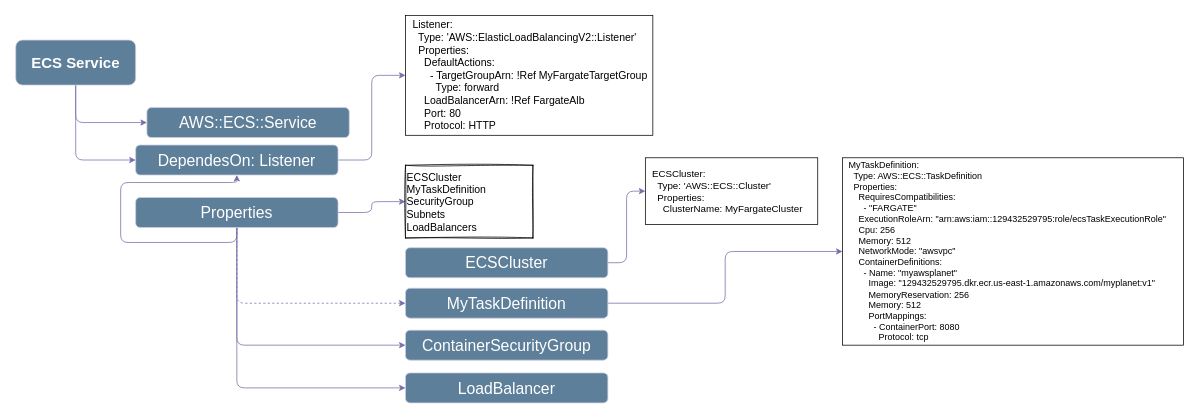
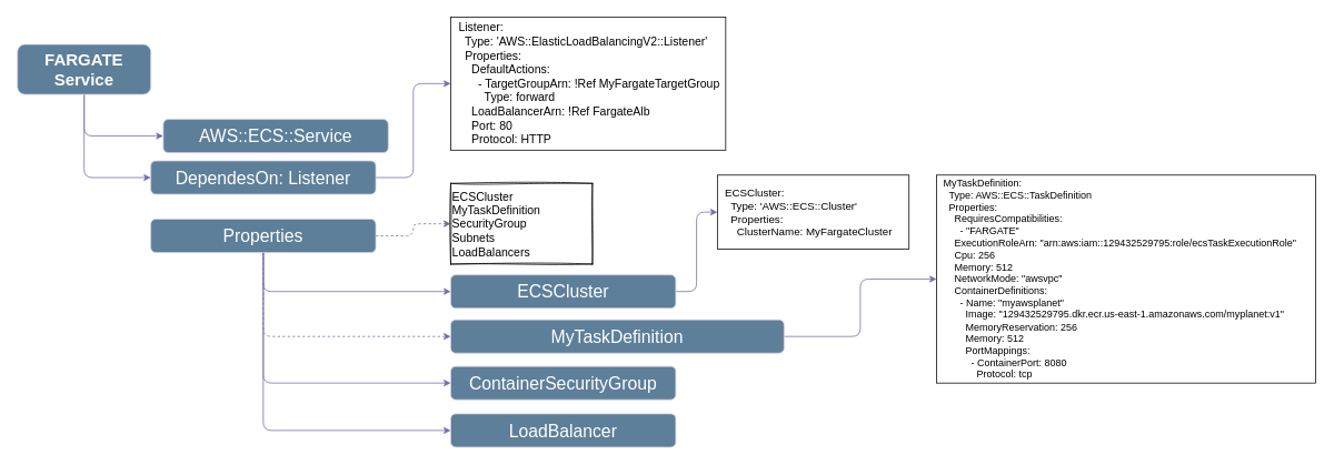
  <mxCell id="0" />
  <mxCell id="1" parent="0" />
  <mxCell id="2" style="edgeStyle=orthogonalEdgeStyle;rounded=1;sketch=0;orthogonalLoop=1;jettySize=auto;html=1;exitX=0.5;exitY=1;exitDx=0;exitDy=0;entryX=0;entryY=0.5;entryDx=0;entryDy=0;fontSize=20;fontColor=#FFFFFF;strokeColor=#736CA8;" edge="1" parent="1" source="4" target="5"><mxGeometry relative="1" as="geometry" /></mxCell>
  <mxCell id="3" style="edgeStyle=orthogonalEdgeStyle;rounded=1;sketch=0;orthogonalLoop=1;jettySize=auto;html=1;entryX=0;entryY=0.5;entryDx=0;entryDy=0;fontFamily=Helvetica;fontSize=21;fontColor=#FFFFFF;strokeColor=#736CA8;" edge="1" parent="1" source="4" target="7"><mxGeometry relative="1" as="geometry" /></mxCell>
- <mxCell id="4" value="&lt;p&gt;&lt;font size=&quot;1&quot; color=&quot;#ffffff&quot;&gt;&lt;b style=&quot;font-size: 20px;&quot;&gt;ECS Service&lt;/b&gt;&lt;/font&gt;&lt;/p&gt;" style="rounded=1;whiteSpace=wrap;html=1;sketch=0;fontColor=#1A1A1A;strokeColor=#D0CEE2;fillColor=#5D7F99;" vertex="1" parent="1"><mxGeometry x="20" y="53" width="160" height="60" as="geometry" /></mxCell>
+ <mxCell id="4" value="&lt;p&gt;&lt;font size=&quot;1&quot; color=&quot;#ffffff&quot;&gt;&lt;b style=&quot;font-size: 20px;&quot;&gt;FARGATE Service&lt;/b&gt;&lt;/font&gt;&lt;/p&gt;" style="rounded=1;whiteSpace=wrap;html=1;sketch=0;fontColor=#1A1A1A;strokeColor=#D0CEE2;fillColor=#5D7F99;" vertex="1" parent="1"><mxGeometry x="20" y="53" width="160" height="60" as="geometry" /></mxCell>
  <mxCell id="5" value="&lt;font color=&quot;#ffffff&quot; style=&quot;font-size: 21px;&quot;&gt;AWS::ECS::Service&lt;/font&gt;" style="whiteSpace=wrap;html=1;fillColor=#5D7F99;strokeColor=#D0CEE2;fontColor=#1A1A1A;rounded=1;sketch=0;" vertex="1" parent="1"><mxGeometry x="195" y="143" width="270" height="40" as="geometry" /></mxCell>
  <mxCell id="6" style="edgeStyle=orthogonalEdgeStyle;rounded=1;sketch=0;orthogonalLoop=1;jettySize=auto;html=1;fontFamily=Helvetica;fontSize=21;fontColor=#FFFFFF;strokeColor=#736CA8;entryX=0;entryY=0.5;entryDx=0;entryDy=0;" edge="1" parent="1" source="7" target="8"><mxGeometry relative="1" as="geometry"><mxPoint x="580" y="270" as="targetPoint" /></mxGeometry></mxCell>
  <mxCell id="7" value="&lt;font color=&quot;#ffffff&quot; style=&quot;font-size: 21px;&quot;&gt;DependesOn: Listener&lt;/font&gt;" style="whiteSpace=wrap;html=1;fillColor=#5D7F99;strokeColor=#D0CEE2;fontColor=#1A1A1A;rounded=1;sketch=0;" vertex="1" parent="1"><mxGeometry x="180" y="193" width="270" height="40" as="geometry" /></mxCell>
  <mxCell id="8" value="&lt;div style=&quot;font-size: 14px;&quot;&gt;&amp;nbsp; Listener:&lt;/div&gt;&lt;div style=&quot;font-size: 14px;&quot;&gt;&amp;nbsp; &amp;nbsp; Type: 'AWS::ElasticLoadBalancingV2::Listener'&lt;/div&gt;&lt;div style=&quot;font-size: 14px;&quot;&gt;&amp;nbsp; &amp;nbsp; Properties:&lt;/div&gt;&lt;div style=&quot;font-size: 14px;&quot;&gt;&amp;nbsp; &amp;nbsp; &amp;nbsp; DefaultActions:&lt;/div&gt;&lt;div style=&quot;font-size: 14px;&quot;&gt;&amp;nbsp; &amp;nbsp; &amp;nbsp; &amp;nbsp; - TargetGroupArn: !Ref MyFargateTargetGroup&lt;/div&gt;&lt;div style=&quot;font-size: 14px;&quot;&gt;&amp;nbsp; &amp;nbsp; &amp;nbsp; &amp;nbsp; &amp;nbsp; Type: forward&lt;/div&gt;&lt;div style=&quot;font-size: 14px;&quot;&gt;&amp;nbsp; &amp;nbsp; &amp;nbsp; LoadBalancerArn: !Ref FargateAlb&lt;/div&gt;&lt;div style=&quot;font-size: 14px;&quot;&gt;&amp;nbsp; &amp;nbsp; &amp;nbsp; Port: 80&lt;/div&gt;&lt;div style=&quot;font-size: 14px;&quot;&gt;&amp;nbsp; &amp;nbsp; &amp;nbsp; Protocol: HTTP&lt;/div&gt;" style="rounded=0;whiteSpace=wrap;html=1;sketch=0;fontFamily=Helvetica;fontSize=14;align=left;" vertex="1" parent="1"><mxGeometry x="540" y="20" width="330" height="160" as="geometry" /></mxCell>
- <mxCell id="9" style="edgeStyle=orthogonalEdgeStyle;rounded=1;sketch=0;orthogonalLoop=1;jettySize=auto;html=1;fontFamily=Helvetica;fontSize=14;fontColor=#FFFFFF;strokeColor=#736CA8;" edge="1" parent="1" source="14" target="15"><mxGeometry relative="1" as="geometry" /></mxCell>
- <mxCell id="10" style="edgeStyle=orthogonalEdgeStyle;rounded=1;sketch=0;orthogonalLoop=1;jettySize=auto;html=1;fontFamily=Helvetica;fontSize=14;fontColor=#FFFFFF;strokeColor=#736CA8;exitX=0.5;exitY=1;exitDx=0;exitDy=0;" edge="1" parent="1" source="14" target="7"><mxGeometry relative="1" as="geometry" /></mxCell>
+ <mxCell id="9" style="edgeStyle=orthogonalEdgeStyle;rounded=1;sketch=0;orthogonalLoop=1;jettySize=auto;html=1;fontFamily=Helvetica;fontSize=14;fontColor=#FFFFFF;strokeColor=#736CA8;dashed=1;" edge="1" parent="1" source="14" target="15"><mxGeometry relative="1" as="geometry" /></mxCell>
+ <mxCell id="10" style="edgeStyle=orthogonalEdgeStyle;rounded=1;sketch=0;orthogonalLoop=1;jettySize=auto;html=1;entryX=0;entryY=0.5;entryDx=0;entryDy=0;fontFamily=Helvetica;fontSize=14;fontColor=#FFFFFF;strokeColor=#736CA8;exitX=0.5;exitY=1;exitDx=0;exitDy=0;" edge="1" parent="1" source="14" target="17"><mxGeometry relative="1" as="geometry" /></mxCell>
  <mxCell id="11" style="edgeStyle=orthogonalEdgeStyle;rounded=1;sketch=0;orthogonalLoop=1;jettySize=auto;html=1;entryX=0;entryY=0.5;entryDx=0;entryDy=0;fontFamily=Helvetica;fontSize=14;fontColor=#FFFFFF;strokeColor=#736CA8;exitX=0.5;exitY=1;exitDx=0;exitDy=0;dashed=1;" edge="1" parent="1" source="14" target="19"><mxGeometry relative="1" as="geometry" /></mxCell>
  <mxCell id="12" style="edgeStyle=orthogonalEdgeStyle;rounded=1;sketch=0;orthogonalLoop=1;jettySize=auto;html=1;entryX=0;entryY=0.5;entryDx=0;entryDy=0;fontFamily=Helvetica;fontSize=14;fontColor=#FFFFFF;strokeColor=#736CA8;exitX=0.5;exitY=1;exitDx=0;exitDy=0;" edge="1" parent="1" source="14" target="20"><mxGeometry relative="1" as="geometry" /></mxCell>
  <mxCell id="13" style="edgeStyle=orthogonalEdgeStyle;rounded=1;sketch=0;orthogonalLoop=1;jettySize=auto;html=1;entryX=0;entryY=0.5;entryDx=0;entryDy=0;fontFamily=Helvetica;fontSize=14;fontColor=#FFFFFF;strokeColor=#736CA8;exitX=0.5;exitY=1;exitDx=0;exitDy=0;" edge="1" parent="1" source="14" target="21"><mxGeometry relative="1" as="geometry" /></mxCell>
  <mxCell id="14" value="&lt;font color=&quot;#ffffff&quot; style=&quot;font-size: 21px;&quot;&gt;Properties&lt;/font&gt;" style="whiteSpace=wrap;html=1;fillColor=#5D7F99;strokeColor=#D0CEE2;fontColor=#1A1A1A;rounded=1;sketch=0;" vertex="1" parent="1"><mxGeometry x="180" y="263" width="270" height="40" as="geometry" /></mxCell>
  <mxCell id="15" value="&lt;div style=&quot;font-size: 14px;&quot;&gt;ECSCluster&lt;/div&gt;&lt;div style=&quot;font-size: 14px;&quot;&gt;MyTaskDefinition&lt;/div&gt;&lt;div style=&quot;font-size: 14px;&quot;&gt;SecurityGroup&lt;/div&gt;&lt;div style=&quot;font-size: 14px;&quot;&gt;Subnets&lt;/div&gt;&lt;div style=&quot;font-size: 14px;&quot;&gt;LoadBalancers&lt;/div&gt;" style="rounded=0;whiteSpace=wrap;html=1;sketch=1;fontFamily=Helvetica;fontSize=14;align=left;" vertex="1" parent="1"><mxGeometry x="540" y="220" width="170" height="97" as="geometry" /></mxCell>
  <mxCell id="16" style="edgeStyle=orthogonalEdgeStyle;rounded=1;sketch=0;orthogonalLoop=1;jettySize=auto;html=1;entryX=0;entryY=0.5;entryDx=0;entryDy=0;fontFamily=Helvetica;fontSize=14;fontColor=#FFFFFF;strokeColor=#736CA8;" edge="1" parent="1" source="17" target="22"><mxGeometry relative="1" as="geometry" /></mxCell>
  <mxCell id="17" value="&lt;font color=&quot;#ffffff&quot; style=&quot;font-size: 21px;&quot;&gt;ECSCluster&lt;/font&gt;" style="whiteSpace=wrap;html=1;fillColor=#5D7F99;strokeColor=#D0CEE2;fontColor=#1A1A1A;rounded=1;sketch=0;" vertex="1" parent="1"><mxGeometry x="540" y="330" width="270" height="40" as="geometry" /></mxCell>
  <mxCell id="18" value="" style="edgeStyle=orthogonalEdgeStyle;rounded=1;sketch=0;orthogonalLoop=1;jettySize=auto;html=1;fontFamily=Helvetica;fontSize=13;fontColor=#FFFFFF;strokeColor=#736CA8;" edge="1" parent="1" source="19" target="23"><mxGeometry relative="1" as="geometry" /></mxCell>
- <mxCell id="19" value="&lt;font color=&quot;#ffffff&quot; style=&quot;font-size: 21px;&quot;&gt;MyTaskDefinition&lt;/font&gt;" style="whiteSpace=wrap;html=1;fillColor=#5D7F99;strokeColor=#D0CEE2;fontColor=#1A1A1A;rounded=1;sketch=0;" vertex="1" parent="1"><mxGeometry x="540" y="384" width="270" height="40" as="geometry" /></mxCell>
+ <mxCell id="19" value="&lt;font color=&quot;#ffffff&quot; style=&quot;font-size: 21px;&quot;&gt;MyTaskDefinition&lt;/font&gt;" style="whiteSpace=wrap;html=1;fillColor=#5D7F99;strokeColor=#D0CEE2;fontColor=#1A1A1A;rounded=1;sketch=0;" vertex="1" parent="1"><mxGeometry x="540" y="384" width="400" height="40" as="geometry" /></mxCell>
  <mxCell id="20" value="&lt;font color=&quot;#ffffff&quot; style=&quot;font-size: 21px;&quot;&gt;ContainerSecurityGroup&lt;/font&gt;" style="whiteSpace=wrap;html=1;fillColor=#5D7F99;strokeColor=#D0CEE2;fontColor=#1A1A1A;rounded=1;sketch=0;" vertex="1" parent="1"><mxGeometry x="540" y="440" width="270" height="40" as="geometry" /></mxCell>
  <mxCell id="21" value="&lt;font color=&quot;#ffffff&quot; style=&quot;font-size: 21px;&quot;&gt;LoadBalancer&lt;/font&gt;" style="whiteSpace=wrap;html=1;fillColor=#5D7F99;strokeColor=#D0CEE2;fontColor=#1A1A1A;rounded=1;sketch=0;" vertex="1" parent="1"><mxGeometry x="540" y="497" width="270" height="40" as="geometry" /></mxCell>
  <mxCell id="22" value="&lt;div style=&quot;font-size: 13px;&quot;&gt;&lt;font style=&quot;font-size: 13px;&quot;&gt;&amp;nbsp; ECSCluster:&lt;/font&gt;&lt;/div&gt;&lt;div style=&quot;font-size: 13px;&quot;&gt;&lt;font style=&quot;font-size: 13px;&quot;&gt;&amp;nbsp; &amp;nbsp; Type: 'AWS::ECS::Cluster'&lt;/font&gt;&lt;/div&gt;&lt;div style=&quot;font-size: 13px;&quot;&gt;&lt;font style=&quot;font-size: 13px;&quot;&gt;&amp;nbsp; &amp;nbsp; Properties:&lt;/font&gt;&lt;/div&gt;&lt;div style=&quot;font-size: 13px;&quot;&gt;&lt;font style=&quot;font-size: 13px;&quot;&gt;&amp;nbsp; &amp;nbsp; &amp;nbsp; ClusterName: MyFargateCluster&lt;/font&gt;&lt;/div&gt;" style="rounded=0;whiteSpace=wrap;html=1;sketch=0;fontFamily=Helvetica;fontSize=14;align=left;" vertex="1" parent="1"><mxGeometry x="860" y="210" width="230" height="89" as="geometry" /></mxCell>
  <mxCell id="23" value="&lt;div&gt;&amp;nbsp; MyTaskDefinition:&lt;/div&gt;&lt;div&gt;&amp;nbsp; &amp;nbsp; Type: AWS::ECS::TaskDefinition&lt;/div&gt;&lt;div&gt;&amp;nbsp; &amp;nbsp; Properties:&lt;/div&gt;&lt;div&gt;&amp;nbsp; &amp;nbsp; &amp;nbsp; RequiresCompatibilities:&lt;/div&gt;&lt;div&gt;&amp;nbsp; &amp;nbsp; &amp;nbsp; &amp;nbsp; - &quot;FARGATE&quot;&lt;/div&gt;&lt;div&gt;&amp;nbsp; &amp;nbsp; &amp;nbsp; ExecutionRoleArn: &quot;arn:aws:iam::129432529795:role/ecsTaskExecutionRole&quot;&lt;/div&gt;&lt;div&gt;&amp;nbsp; &amp;nbsp; &amp;nbsp; Cpu: 256&lt;/div&gt;&lt;div&gt;&amp;nbsp; &amp;nbsp; &amp;nbsp; Memory: 512&lt;/div&gt;&lt;div&gt;&amp;nbsp; &amp;nbsp; &amp;nbsp; NetworkMode: &quot;awsvpc&quot;&lt;/div&gt;&lt;div&gt;&amp;nbsp; &amp;nbsp; &amp;nbsp; ContainerDefinitions:&lt;/div&gt;&lt;div&gt;&amp;nbsp; &amp;nbsp; &amp;nbsp; &amp;nbsp; - Name: &quot;myawsplanet&quot;&lt;/div&gt;&lt;div&gt;&amp;nbsp; &amp;nbsp; &amp;nbsp; &amp;nbsp; &amp;nbsp; Image: &quot;129432529795.dkr.ecr.us-east-1.amazonaws.com/myplanet:v1&quot;&lt;/div&gt;&lt;div&gt;&amp;nbsp; &amp;nbsp; &amp;nbsp; &amp;nbsp; &amp;nbsp; MemoryReservation: 256&lt;/div&gt;&lt;div&gt;&amp;nbsp; &amp;nbsp; &amp;nbsp; &amp;nbsp; &amp;nbsp; Memory: 512&lt;/div&gt;&lt;div&gt;&amp;nbsp; &amp;nbsp; &amp;nbsp; &amp;nbsp; &amp;nbsp; PortMappings:&lt;/div&gt;&lt;div&gt;&amp;nbsp; &amp;nbsp; &amp;nbsp; &amp;nbsp; &amp;nbsp; &amp;nbsp; - ContainerPort: 8080&lt;/div&gt;&lt;div&gt;&amp;nbsp; &amp;nbsp; &amp;nbsp; &amp;nbsp; &amp;nbsp; &amp;nbsp; &amp;nbsp; Protocol: tcp&lt;/div&gt;" style="whiteSpace=wrap;html=1;rounded=0;sketch=0;align=left;" vertex="1" parent="1"><mxGeometry x="1123" y="210" width="455" height="250" as="geometry" /></mxCell>
